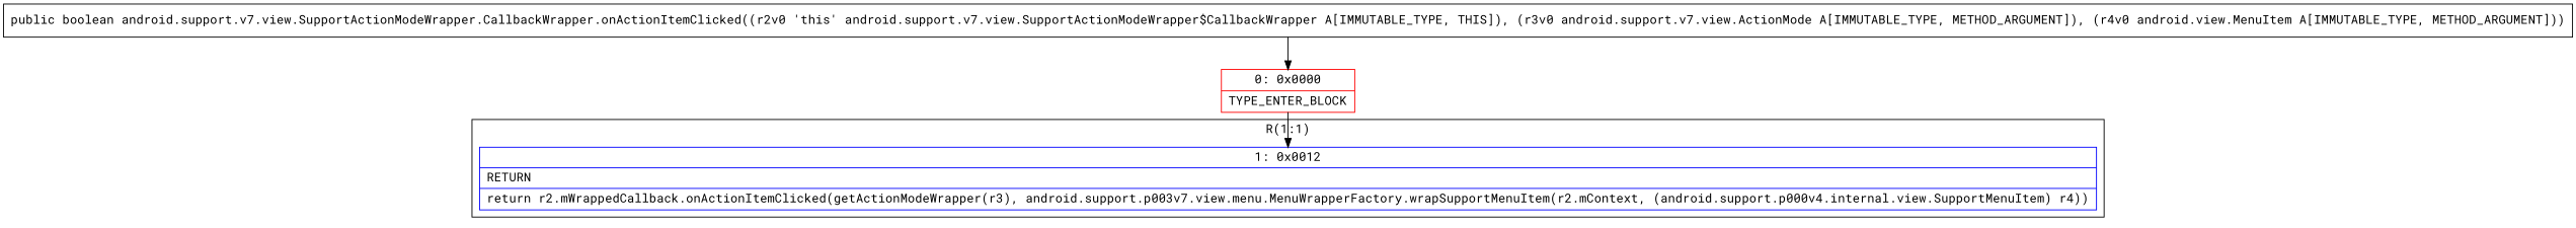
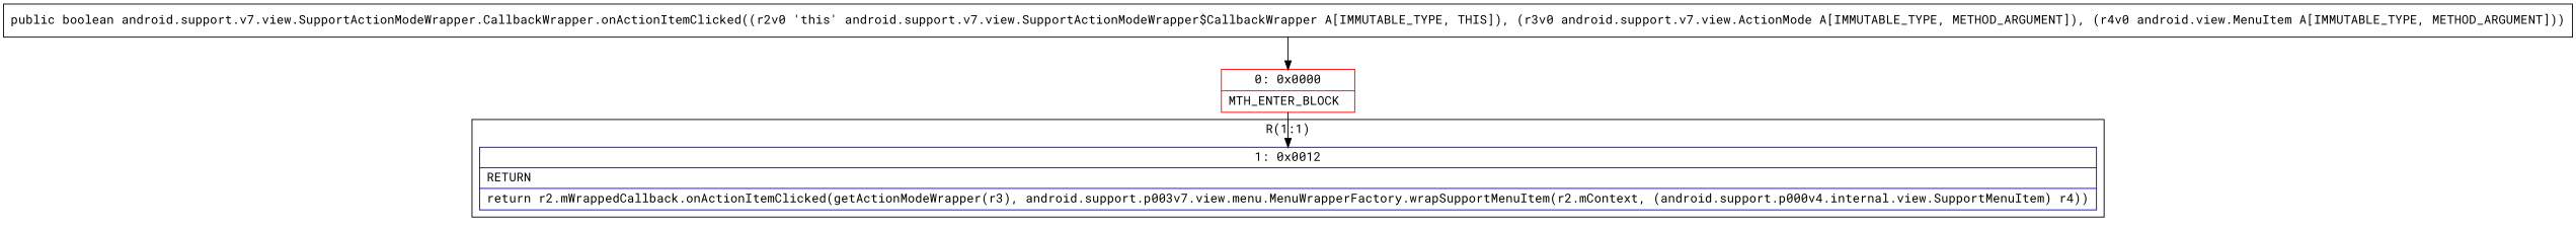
  digraph {
    fontname="Roboto Mono"
    node [shape=record fontname="Roboto Mono"]
    edge [fontname="Roboto Mono"]
    n1 [color=blue label="{1\:\ 0x0012|RETURN\l|return r2.mWrappedCallback.onActionItemClicked(getActionModeWrapper(r3), android.support.p003v7.view.menu.MenuWrapperFactory.wrapSupportMenuItem(r2.mContext, (android.support.p000v4.internal.view.SupportMenuItem) r4))\l}"]
-   n2 [color=red label="{0\:\ 0x0000|TYPE_ENTER_BLOCK\l}"]
+   n2 [color=red label="{0\:\ 0x0000|MTH_ENTER_BLOCK\l}"]
    n3 [label="{public boolean android.support.v7.view.SupportActionModeWrapper.CallbackWrapper.onActionItemClicked((r2v0 'this' android.support.v7.view.SupportActionModeWrapper$CallbackWrapper A[IMMUTABLE_TYPE, THIS]), (r3v0 android.support.v7.view.ActionMode A[IMMUTABLE_TYPE, METHOD_ARGUMENT]), (r4v0 android.view.MenuItem A[IMMUTABLE_TYPE, METHOD_ARGUMENT])) }"]
    subgraph cluster_1 {
      label="R(1:1)"
      n1
    }
    n2 -> n1
    n3 -> n2
  }
